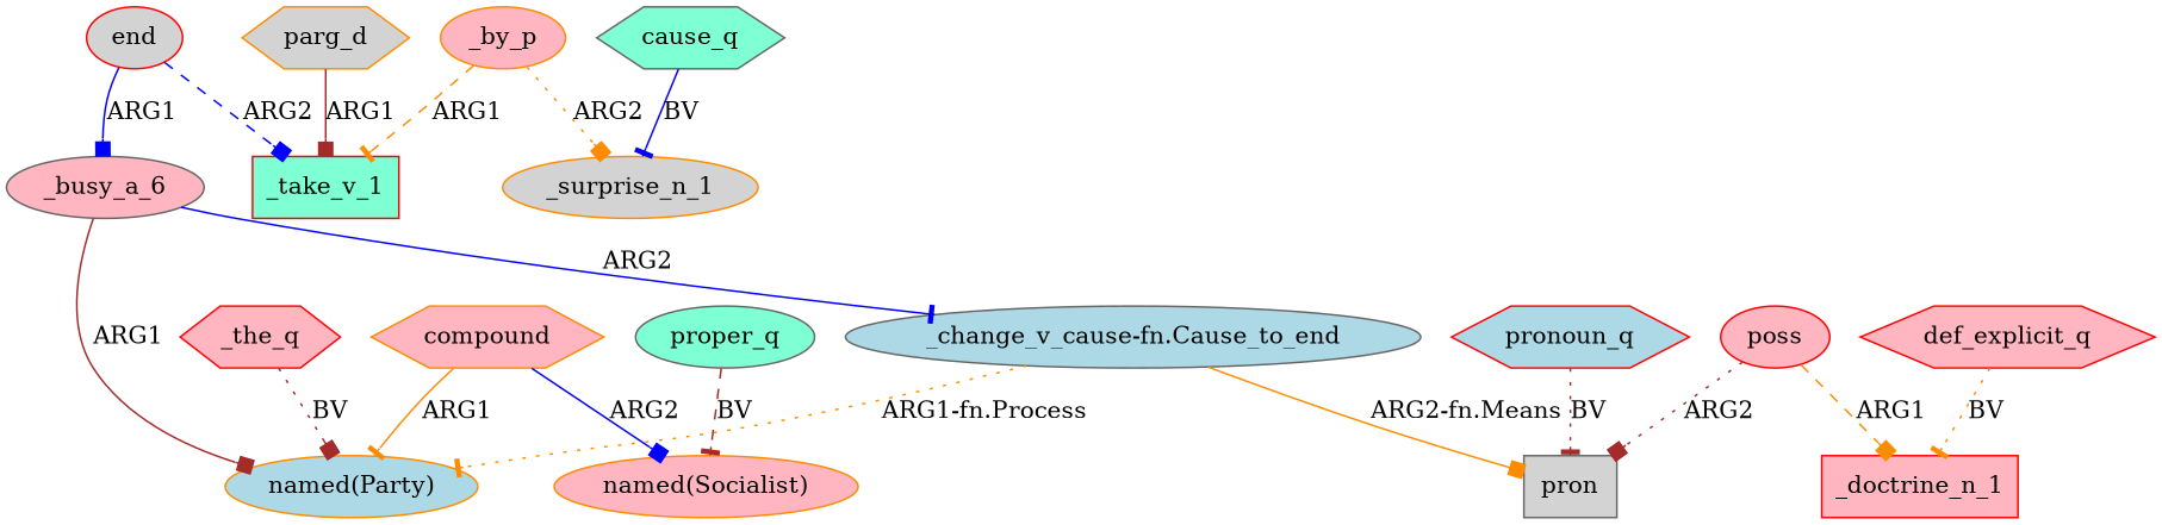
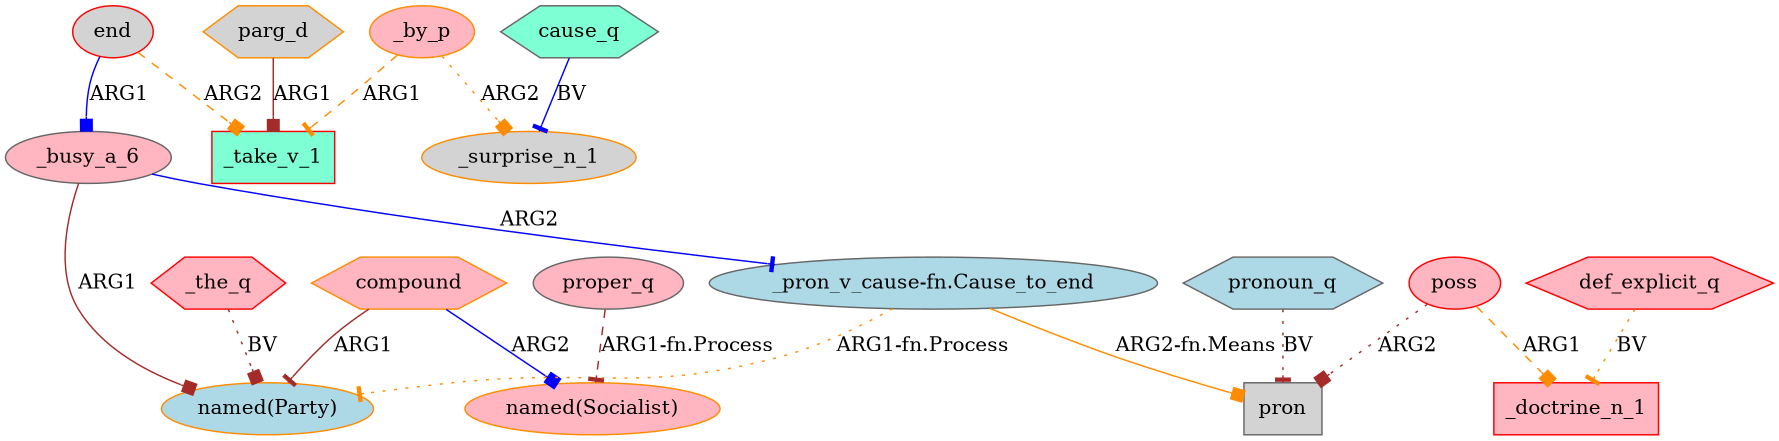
  digraph {
    node [color=red fillcolor=lightpink shape=ellipse style=filled]
    edge [arrowhead=box color=brown style=solid]
    _the_q [shape=hexagon]
    "named(Party)" [color=darkorange fillcolor=lightblue]
    compound [color=darkorange shape=hexagon]
    "named(Socialist)" [color=darkorange]
    n5 [fillcolor=lightgrey label=end]
    _take_v_1 [fillcolor=aquamarine shape=box]
    n7 [color=gray40 label=_busy_a_6]
-   "_change_v_cause-fn.Cause_to_end" [color=gray40 fillcolor=lightblue]
+   "_change_v_cause-fn.Cause_to_end" [color=gray40 fillcolor=lightblue label="_pron_v_cause-fn.Cause_to_end"]
    _by_p [color=darkorange]
    _surprise_n_1 [color=darkorange fillcolor=lightgrey]
    pron [color=gray40 fillcolor=lightgrey shape=box]
    _doctrine_n_1 [shape=box]
-   proper_q [color=gray40 fillcolor=aquamarine]
+   proper_q [color=gray40]
    poss
    n15 [color=gray40 fillcolor=aquamarine label=cause_q shape=hexagon]
    def_explicit_q [shape=hexagon]
-   pronoun_q [fillcolor=lightblue shape=hexagon]
+   pronoun_q [color=gray40 fillcolor=lightblue shape=hexagon]
    parg_d [color=darkorange fillcolor=lightgrey shape=hexagon]
    _the_q -> "named(Party)" [label=BV style=dotted]
-   compound -> "named(Party)" [arrowhead=tee color=darkorange label=ARG1]
+   compound -> "named(Party)" [arrowhead=tee label=ARG1]
    compound -> "named(Socialist)" [color=blue label=ARG2]
-   n5 -> _take_v_1 [color=blue label=ARG2 style=dashed]
+   n5 -> _take_v_1 [color=darkorange label=ARG2 style=dashed]
    n5 -> n7 [color=blue label=ARG1]
    n7 -> "named(Party)" [label=ARG1]
    n7 -> "_change_v_cause-fn.Cause_to_end" [arrowhead=tee color=blue label=ARG2]
    "_change_v_cause-fn.Cause_to_end" -> "named(Party)" [arrowhead=tee color=darkorange label="ARG1-fn.Process" style=dotted]
    "_change_v_cause-fn.Cause_to_end" -> pron [color=darkorange label="ARG2-fn.Means"]
    _by_p -> _take_v_1 [arrowhead=tee color=darkorange label=ARG1 style=dashed]
    _by_p -> _surprise_n_1 [color=darkorange label=ARG2 style=dotted]
-   proper_q -> "named(Socialist)" [arrowhead=tee label=BV style=dashed]
+   proper_q -> "named(Socialist)" [arrowhead=tee label="ARG1-fn.Process" style=dashed]
    poss -> pron [label=ARG2 style=dotted]
    poss -> _doctrine_n_1 [color=darkorange label=ARG1 style=dashed]
    n15 -> _surprise_n_1 [arrowhead=tee color=blue label=BV]
    def_explicit_q -> _doctrine_n_1 [arrowhead=tee color=darkorange label=BV style=dotted]
    pronoun_q -> pron [arrowhead=tee label=BV style=dotted]
    parg_d -> _take_v_1 [label=ARG1]
  }
